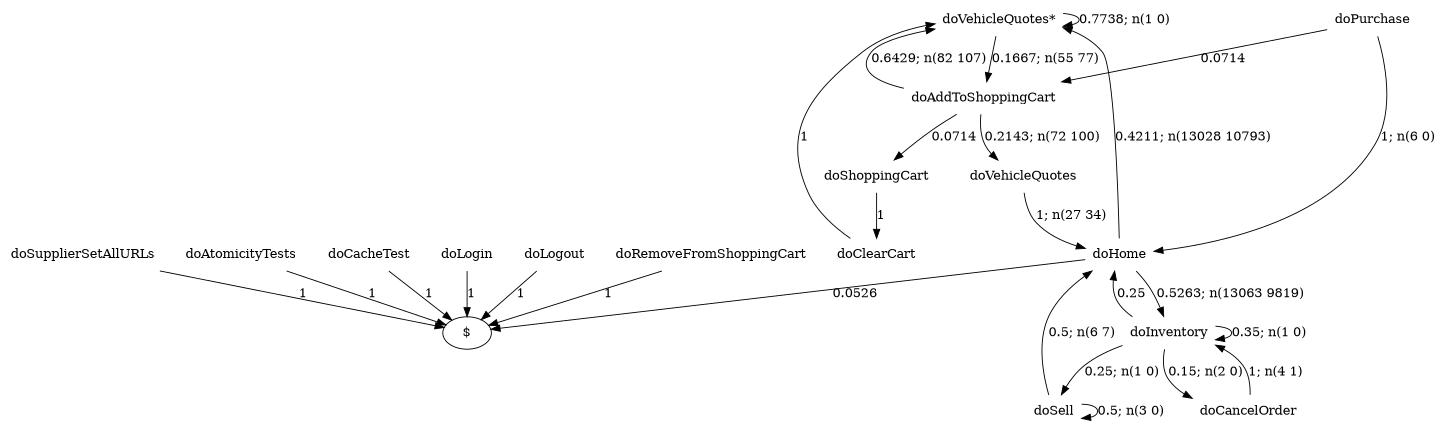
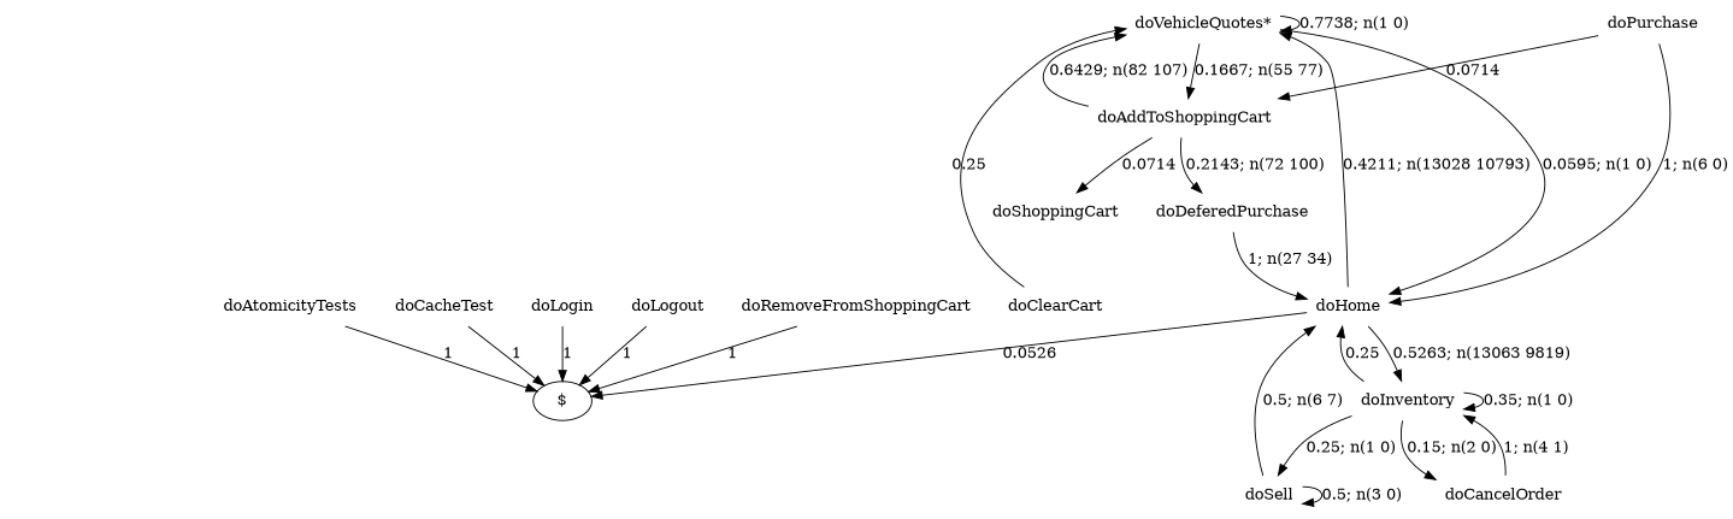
  digraph {
    node [shape=none]
    edge [style=solid]
    n1 [label="doVehicleQuotes*"]
    n2 [label=doAddToShoppingCart]
    n3 [label=doHome]
-   n4 [label=doVehicleQuotes]
+   n4 [label=doDeferedPurchase]
    n5 [label=doShoppingCart]
    "$" [shape=""]
    n7 [label=doInventory]
-   n8 [label=doSupplierSetAllURLs]
    n9 [label=doAtomicityTests]
    n10 [label=doCacheTest]
    n11 [label=doLogin]
    n12 [label=doClearCart]
    n13 [label=doPurchase]
    n14 [label=doSell]
    n15 [label=doCancelOrder]
    n16 [label=doLogout]
    n17 [label=doRemoveFromShoppingCart]
    n1 -> n1 [label="0.7738; n(1 0)"]
    n1 -> n2 [label="0.1667; n(55 77)"]
+   n1 -> n3 [label="0.0595; n(1 0)"]
    n2 -> n1 [label="0.6429; n(82 107)"]
    n2 -> n4 [label="0.2143; n(72 100)"]
    n2 -> n5 [label=0.0714]
    n3 -> n1 [label="0.4211; n(13028 10793)"]
    n3 -> "$" [label=0.0526]
    n3 -> n7 [label="0.5263; n(13063 9819)"]
    n4 -> n3 [label="1; n(27 34)"]
-   n5 -> n12 [label=1]
    n7 -> n3 [label=0.25]
    n7 -> n7 [label="0.35; n(1 0)"]
    n7 -> n14 [label="0.25; n(1 0)"]
    n7 -> n15 [label="0.15; n(2 0)"]
-   n8 -> "$" [label=1]
    n9 -> "$" [label=1]
    n10 -> "$" [label=1]
    n11 -> "$" [label=1]
-   n12 -> n1 [label=1]
+   n12 -> n1 [label=0.25]
    n13 -> n2 [label=0.0714]
    n13 -> n3 [label="1; n(6 0)"]
    n14 -> n3 [label="0.5; n(6 7)"]
    n14 -> n14 [label="0.5; n(3 0)"]
    n15 -> n7 [label="1; n(4 1)"]
    n16 -> "$" [label=1]
    n17 -> "$" [label=1]
  }
